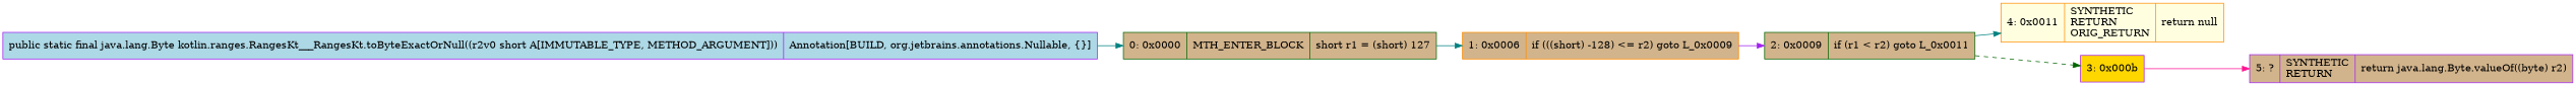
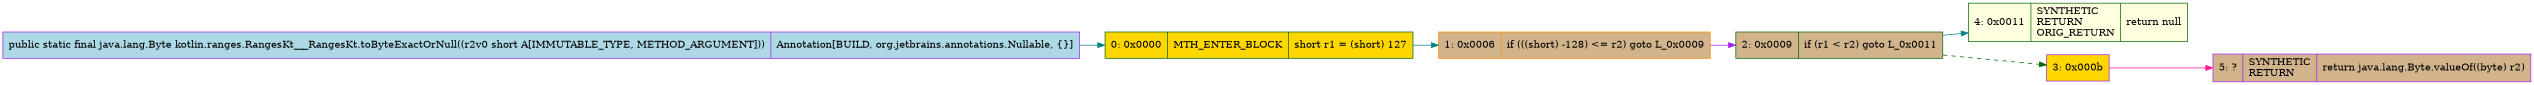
  digraph {
    rankdir=LR
    node [color=purple fillcolor=tan shape=record style=filled]
    edge [color=teal]
-   n1 [color=darkgreen label="{0\:\ 0x0000|MTH_ENTER_BLOCK\l|short r1 = (short) 127\l}"]
+   n1 [color=darkgreen fillcolor=gold label="{0\:\ 0x0000|MTH_ENTER_BLOCK\l|short r1 = (short) 127\l}"]
    n2 [color=darkorange label="{1\:\ 0x0006|if (((short) \-128) \<= r2) goto L_0x0009\l}"]
    n3 [color=darkgreen label="{2\:\ 0x0009|if (r1 \< r2) goto L_0x0011\l}"]
-   n4 [color=darkorange fillcolor=lightyellow label="{4\:\ 0x0011|SYNTHETIC\lRETURN\lORIG_RETURN\l|return null\l}"]
+   n4 [color=darkgreen fillcolor=lightyellow label="{4\:\ 0x0011|SYNTHETIC\lRETURN\lORIG_RETURN\l|return null\l}"]
    n5 [fillcolor=gold label="{3\:\ 0x000b}"]
    n6 [label="{5\:\ ?|SYNTHETIC\lRETURN\l|return java.lang.Byte.valueOf((byte) r2)\l}"]
    n7 [fillcolor=lightblue label="{public static final java.lang.Byte kotlin.ranges.RangesKt___RangesKt.toByteExactOrNull((r2v0 short A[IMMUTABLE_TYPE, METHOD_ARGUMENT]))  | Annotation[BUILD, org.jetbrains.annotations.Nullable, \{\}]\l}"]
    n1 -> n2
    n2 -> n3 [color=purple]
    n3 -> n4
    n3 -> n5 [color=darkgreen style=dashed]
    n5 -> n6 [color=deeppink]
    n7 -> n1
  }
